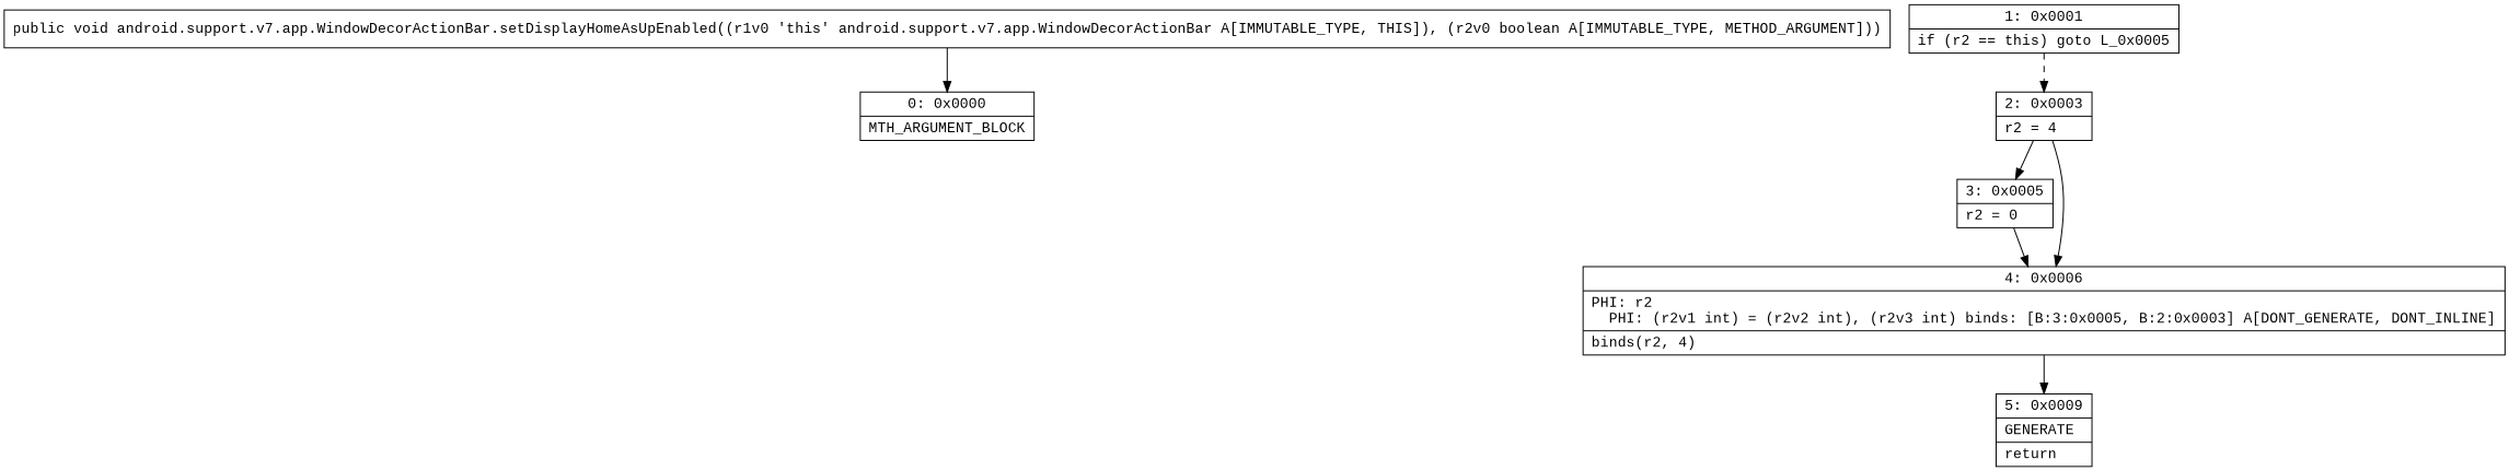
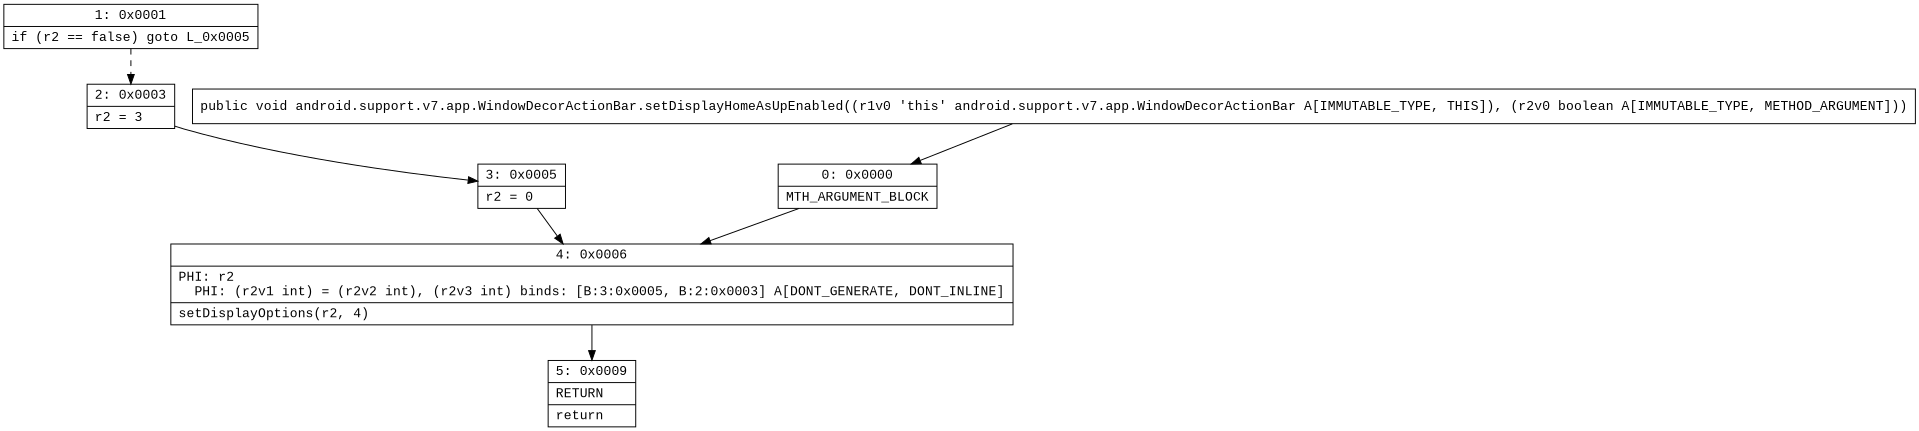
  digraph {
    fontname="Liberation Mono"
    node [fontname="Liberation Mono" shape=record]
    edge [fontname="Liberation Mono"]
    n1 [label="{0\:\ 0x0000|MTH_ARGUMENT_BLOCK\l}"]
-   n2 [label="{1\:\ 0x0001|if (r2 == this) goto L_0x0005\l}"]
-   n3 [label="{2\:\ 0x0003|r2 = 4\l}"]
+   n2 [label="{1\:\ 0x0001|if (r2 == false) goto L_0x0005\l}"]
+   n3 [label="{2\:\ 0x0003|r2 = 3\l}"]
    n4 [label="{3\:\ 0x0005|r2 = 0\l}"]
-   n5 [label="{4\:\ 0x0006|PHI: r2 \l  PHI: (r2v1 int) = (r2v2 int), (r2v3 int) binds: [B:3:0x0005, B:2:0x0003] A[DONT_GENERATE, DONT_INLINE]\l|binds(r2, 4)\l}"]
-   n6 [label="{5\:\ 0x0009|GENERATE\l|return\l}"]
+   n5 [label="{4\:\ 0x0006|PHI: r2 \l  PHI: (r2v1 int) = (r2v2 int), (r2v3 int) binds: [B:3:0x0005, B:2:0x0003] A[DONT_GENERATE, DONT_INLINE]\l|setDisplayOptions(r2, 4)\l}"]
+   n6 [label="{5\:\ 0x0009|RETURN\l|return\l}"]
    n7 [label="{public void android.support.v7.app.WindowDecorActionBar.setDisplayHomeAsUpEnabled((r1v0 'this' android.support.v7.app.WindowDecorActionBar A[IMMUTABLE_TYPE, THIS]), (r2v0 boolean A[IMMUTABLE_TYPE, METHOD_ARGUMENT])) }"]
    n2 -> n3 [style=dashed]
    n3 -> n4
-   n3 -> n5
+   n1 -> n5
    n4 -> n5
    n5 -> n6
    n7 -> n1
  }
